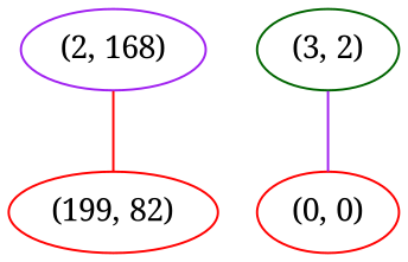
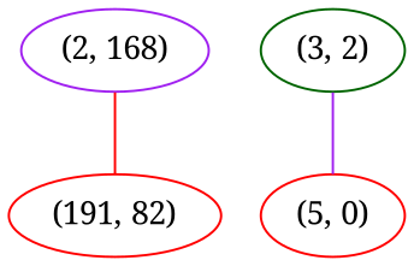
  graph {
    fontname="Noto Serif"
    node [color=red fontname="Noto Serif"]
    edge [fontname="Noto Serif"]
    "(2, 168)" [color=purple]
-   "(191, 82)" [label="(199, 82)"]
+   "(191, 82)"
    "(3, 2)" [color=darkgreen]
-   "(0, 0)"
+   "(0, 0)" [label="(5, 0)"]
    "(2, 168)" -- "(191, 82)" [color=red weight=1]
    "(3, 2)" -- "(0, 0)" [color=purple weight=4]
  }
